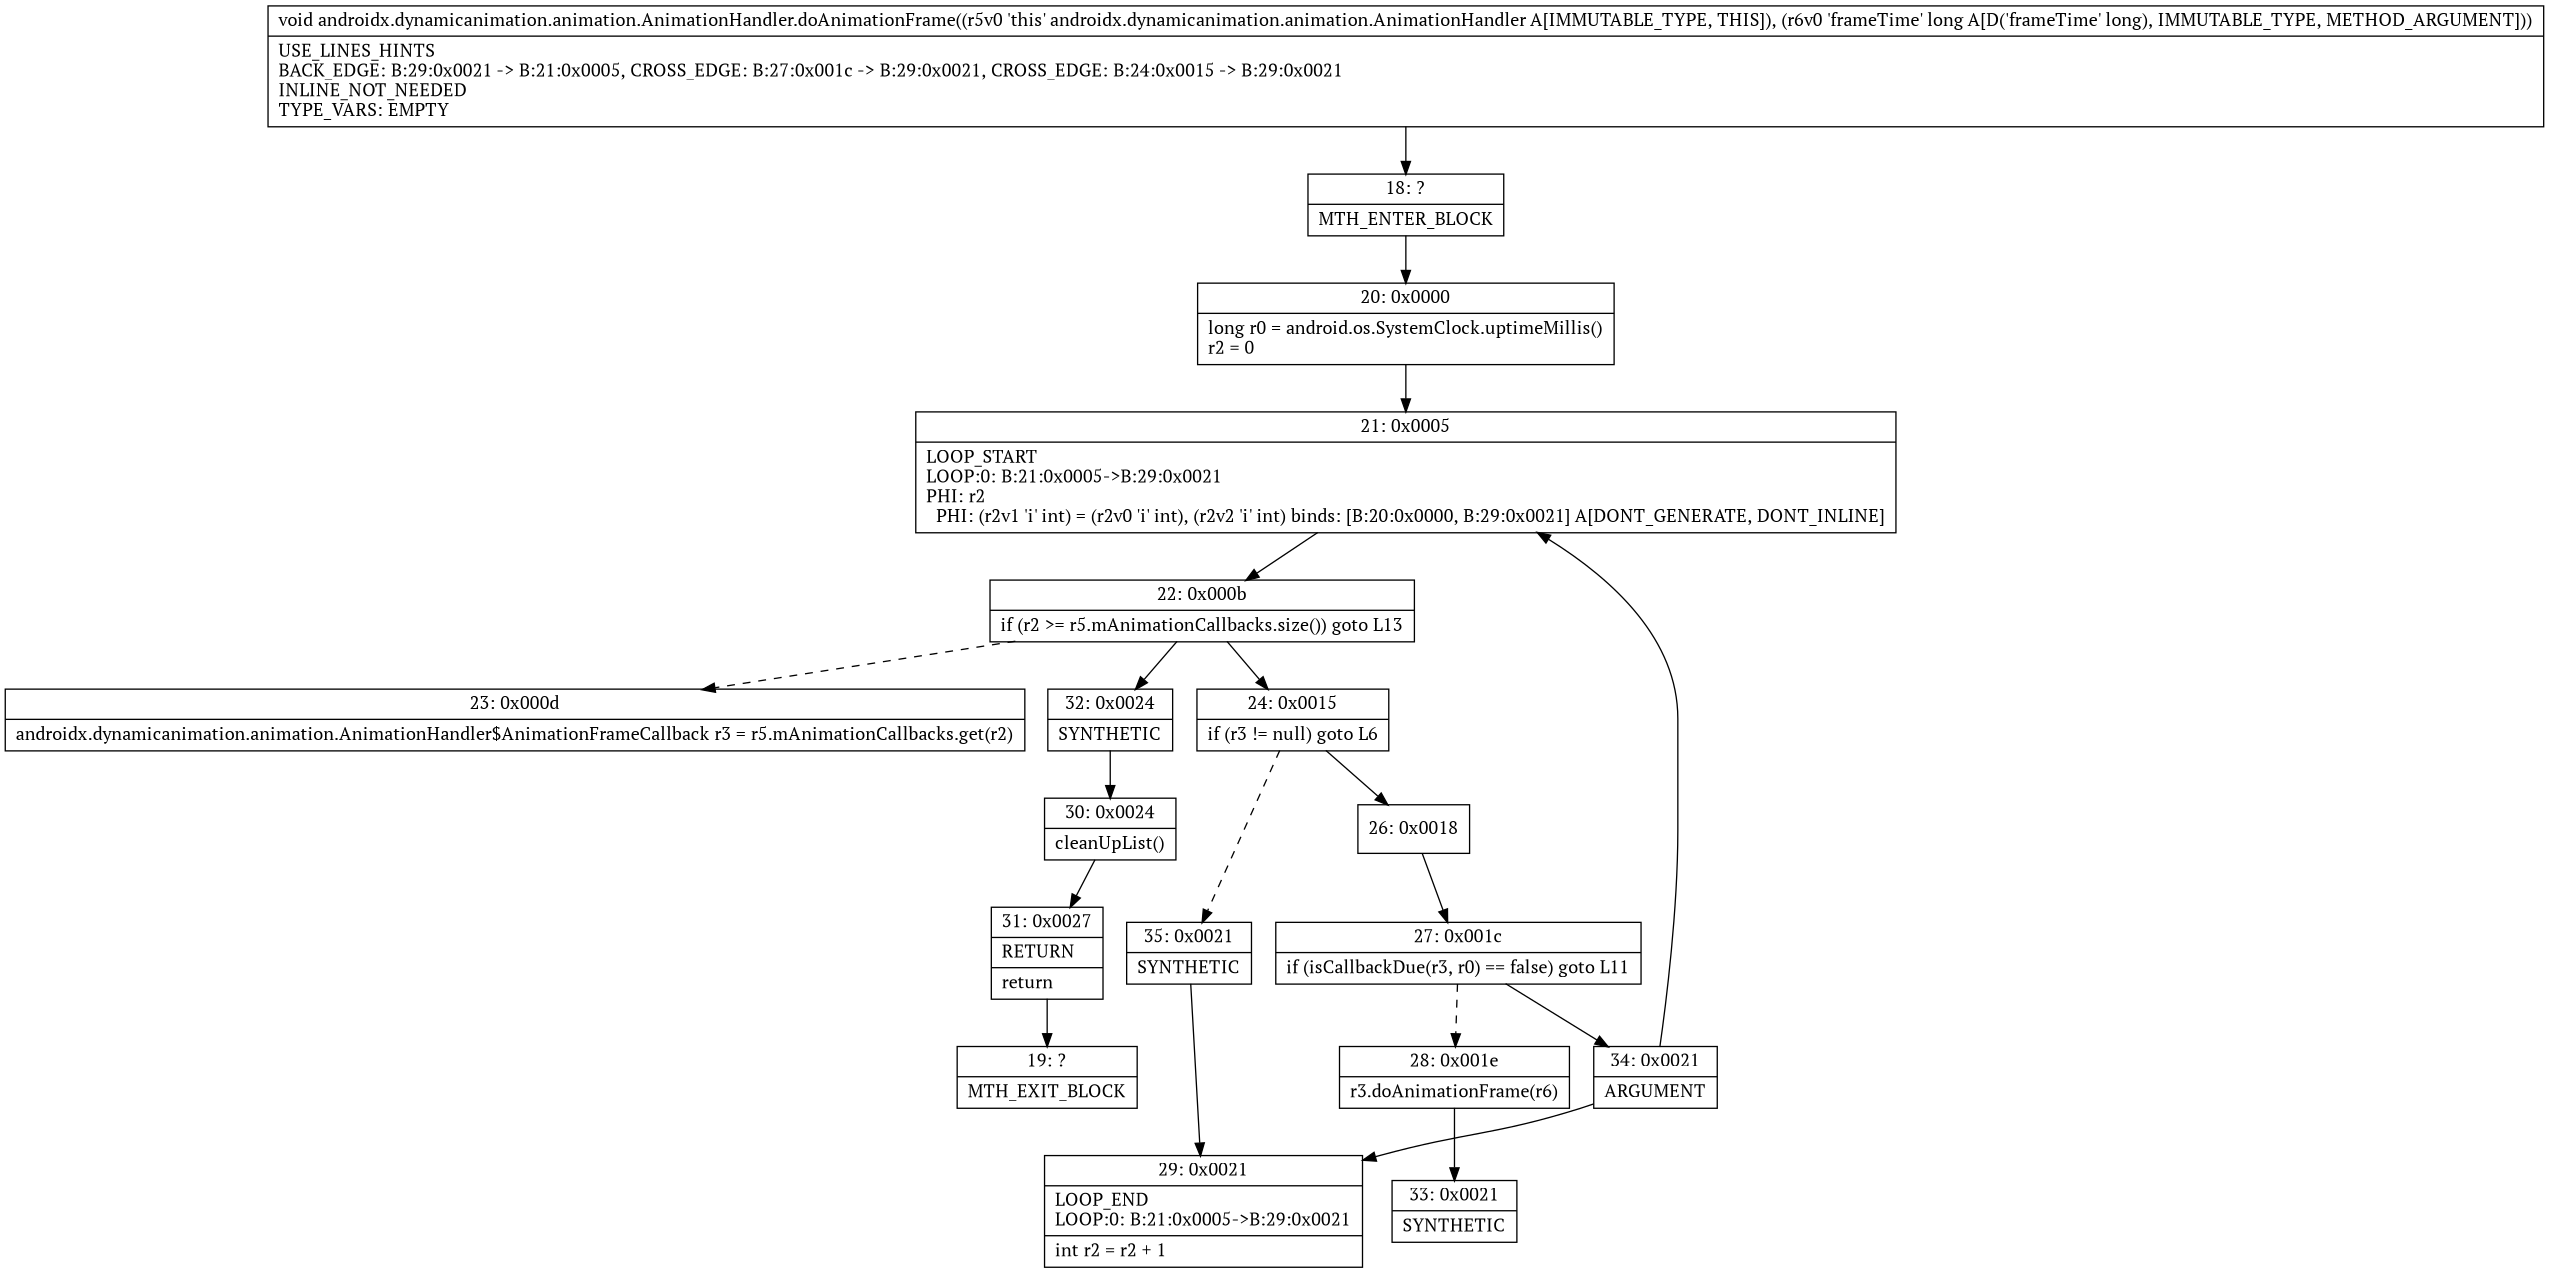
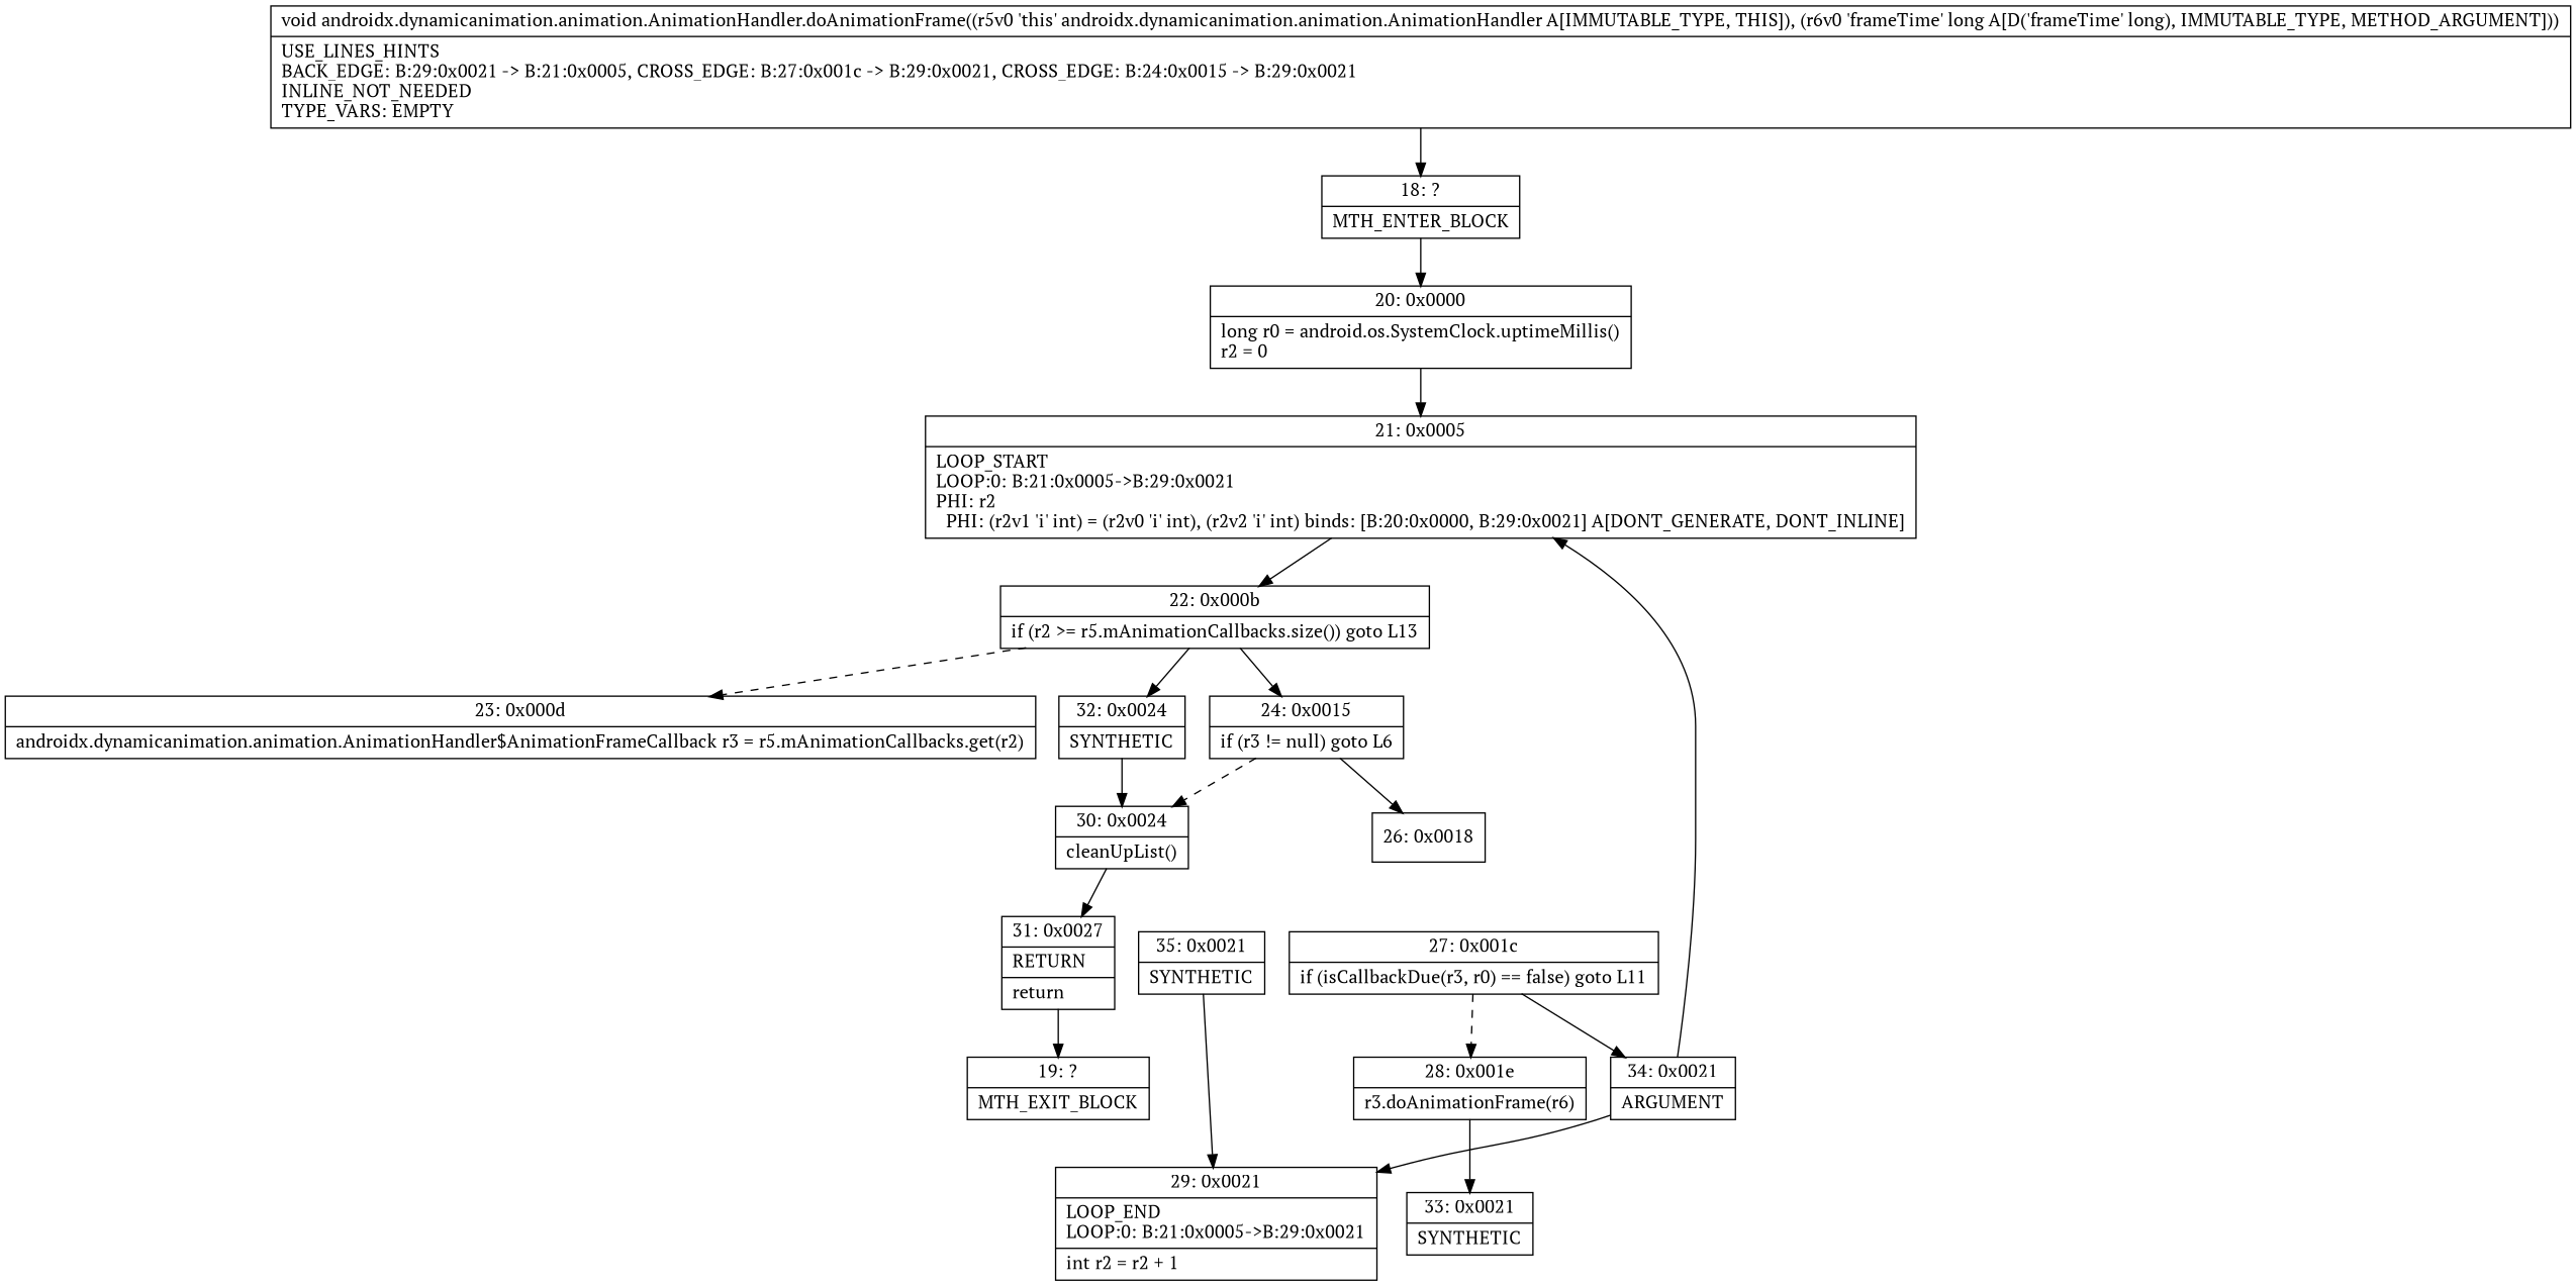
  digraph {
    fontname="PT Serif"
    node [fontname="PT Serif" shape=record]
    edge [fontname="PT Serif"]
    n1 [label="{18\:\ ?|MTH_ENTER_BLOCK\l}"]
    n2 [label="{20\:\ 0x0000|long r0 = android.os.SystemClock.uptimeMillis()\lr2 = 0\l}"]
    n3 [label="{21\:\ 0x0005|LOOP_START\lLOOP:0: B:21:0x0005\-\>B:29:0x0021\lPHI: r2 \l  PHI: (r2v1 'i' int) = (r2v0 'i' int), (r2v2 'i' int) binds: [B:20:0x0000, B:29:0x0021] A[DONT_GENERATE, DONT_INLINE]\l}"]
    n4 [label="{22\:\ 0x000b|if (r2 \>= r5.mAnimationCallbacks.size()) goto L13\l}"]
    n5 [label="{23\:\ 0x000d|androidx.dynamicanimation.animation.AnimationHandler$AnimationFrameCallback r3 = r5.mAnimationCallbacks.get(r2)\l}"]
    n6 [label="{32\:\ 0x0024|SYNTHETIC\l}"]
    n7 [label="{24\:\ 0x0015|if (r3 != null) goto L6\l}"]
    n8 [label="{30\:\ 0x0024|cleanUpList()\l}"]
    n9 [label="{26\:\ 0x0018}"]
    n10 [label="{35\:\ 0x0021|SYNTHETIC\l}"]
    n11 [label="{27\:\ 0x001c|if (isCallbackDue(r3, r0) == false) goto L11\l}"]
    n12 [label="{29\:\ 0x0021|LOOP_END\lLOOP:0: B:21:0x0005\-\>B:29:0x0021\l|int r2 = r2 + 1\l}"]
    n13 [label="{28\:\ 0x001e|r3.doAnimationFrame(r6)\l}"]
    n14 [label="{34\:\ 0x0021|ARGUMENT\l}"]
    n15 [label="{33\:\ 0x0021|SYNTHETIC\l}"]
    n16 [label="{31\:\ 0x0027|RETURN\l|return\l}"]
    n17 [label="{19\:\ ?|MTH_EXIT_BLOCK\l}"]
    n18 [label="{void androidx.dynamicanimation.animation.AnimationHandler.doAnimationFrame((r5v0 'this' androidx.dynamicanimation.animation.AnimationHandler A[IMMUTABLE_TYPE, THIS]), (r6v0 'frameTime' long A[D('frameTime' long), IMMUTABLE_TYPE, METHOD_ARGUMENT]))  | USE_LINES_HINTS\lBACK_EDGE: B:29:0x0021 \-\> B:21:0x0005, CROSS_EDGE: B:27:0x001c \-\> B:29:0x0021, CROSS_EDGE: B:24:0x0015 \-\> B:29:0x0021\lINLINE_NOT_NEEDED\lTYPE_VARS: EMPTY\l}"]
    n1 -> n2
    n2 -> n3
    n3 -> n4
    n4 -> n5 [style=dashed]
    n4 -> n6
    n4 -> n7
    n6 -> n8
    n7 -> n9
-   n7 -> n10 [style=dashed]
+   n7 -> n8 [style=dashed]
    n8 -> n16
-   n9 -> n11
    n10 -> n12
    n11 -> n13 [style=dashed]
    n11 -> n14
    n13 -> n15
    n14 -> n3
    n14 -> n12
    n16 -> n17
    n18 -> n1
  }
